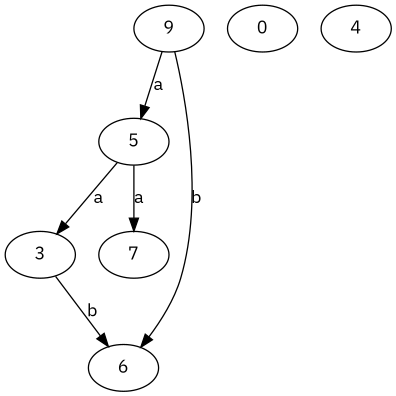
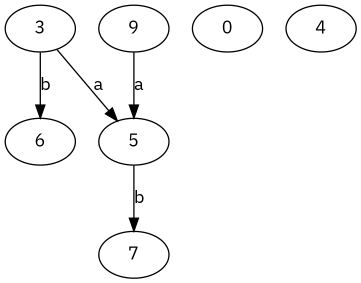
  strict digraph {
    fontname="IBM Plex Sans"
    node [fontname="IBM Plex Sans"]
    edge [fontname="IBM Plex Sans"]
    3
    5
    6
    7
    0
    4
    n7 [label=9]
-   5 -> 3 [label=a]
+   3 -> 5 [label=a]
    3 -> 6 [label=b]
-   5 -> 7 [label=a]
+   5 -> 7 [label=b]
    n7 -> 5 [label=a]
-   n7 -> 6 [label=b]
  }
